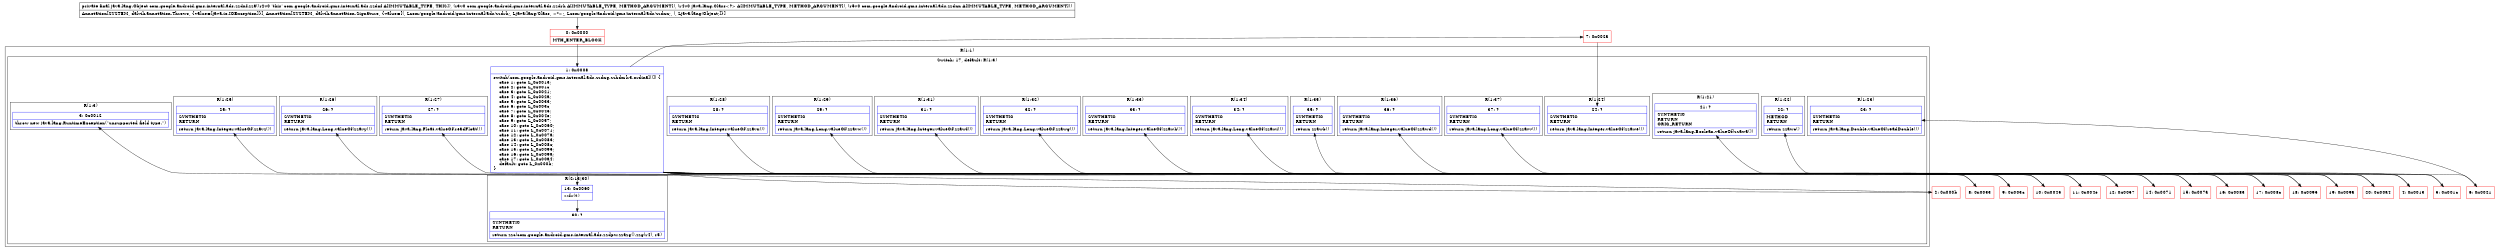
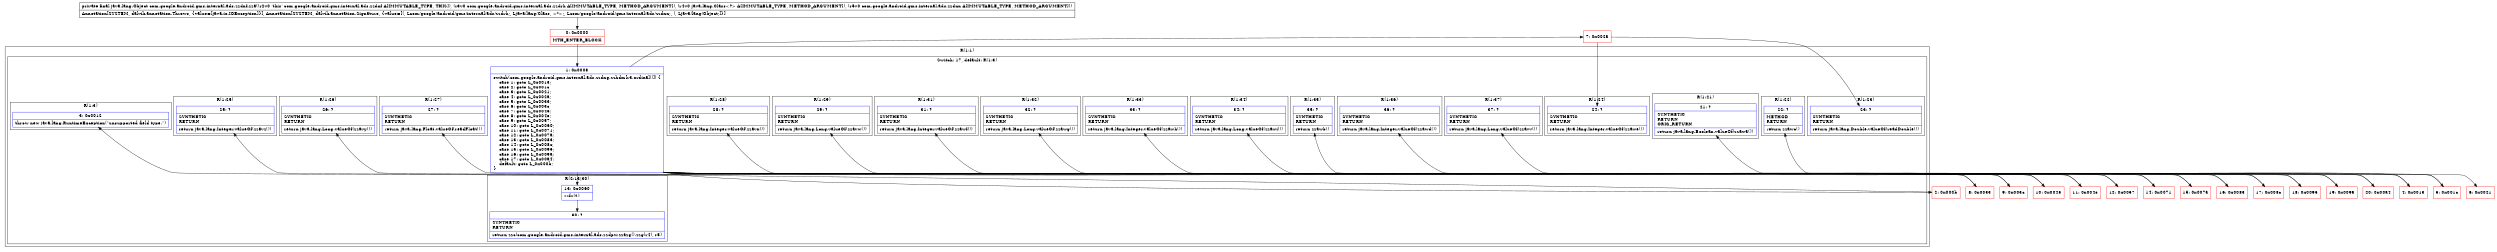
  digraph {
    node [color=blue shape=record]
    n1 [label="{21\:\ ?|SYNTHETIC\lRETURN\lORIG_RETURN\l|return java.lang.Boolean.valueOf(zzawa())\l}"]
    n2 [label="{22\:\ ?|METHOD\lRETURN\l|return zzawc()\l}"]
    n3 [label="{23\:\ ?|SYNTHETIC\lRETURN\l|return java.lang.Double.valueOf(readDouble())\l}"]
    n4 [label="{24\:\ ?|SYNTHETIC\lRETURN\l|return java.lang.Integer.valueOf(zzawe())\l}"]
    n5 [label="{25\:\ ?|SYNTHETIC\lRETURN\l|return java.lang.Integer.valueOf(zzavz())\l}"]
    n6 [label="{26\:\ ?|SYNTHETIC\lRETURN\l|return java.lang.Long.valueOf(zzavy())\l}"]
    n7 [label="{27\:\ ?|SYNTHETIC\lRETURN\l|return java.lang.Float.valueOf(readFloat())\l}"]
    n8 [label="{28\:\ ?|SYNTHETIC\lRETURN\l|return java.lang.Integer.valueOf(zzavx())\l}"]
    n9 [label="{29\:\ ?|SYNTHETIC\lRETURN\l|return java.lang.Long.valueOf(zzavw())\l}"]
    n10 [label="{13\:\ 0x0060|zzfv(2)\l}"]
    n11 [label="{30\:\ ?|SYNTHETIC\lRETURN\l|return zzc(com.google.android.gms.internal.ads.zzdpw.zzazg().zzg(r4), r5)\l}"]
    n12 [label="{31\:\ ?|SYNTHETIC\lRETURN\l|return java.lang.Integer.valueOf(zzawf())\l}"]
    n13 [label="{32\:\ ?|SYNTHETIC\lRETURN\l|return java.lang.Long.valueOf(zzawg())\l}"]
    n14 [label="{33\:\ ?|SYNTHETIC\lRETURN\l|return java.lang.Integer.valueOf(zzawh())\l}"]
    n15 [label="{34\:\ ?|SYNTHETIC\lRETURN\l|return java.lang.Long.valueOf(zzawi())\l}"]
    n16 [label="{35\:\ ?|SYNTHETIC\lRETURN\l|return zzawb()\l}"]
    n17 [label="{36\:\ ?|SYNTHETIC\lRETURN\l|return java.lang.Integer.valueOf(zzawd())\l}"]
    n18 [label="{37\:\ ?|SYNTHETIC\lRETURN\l|return java.lang.Long.valueOf(zzavv())\l}"]
    n19 [label="{3\:\ 0x0012|throw new java.lang.RuntimeException(\"unsupported field type.\")\l}"]
    n20 [label="{1\:\ 0x0008|switch(com.google.android.gms.internal.ads.zzdng.zzhdm[r3.ordinal()]) \{\l    case 1: goto L_0x0013;\l    case 2: goto L_0x001c;\l    case 3: goto L_0x0021;\l    case 4: goto L_0x002a;\l    case 5: goto L_0x0033;\l    case 6: goto L_0x003c;\l    case 7: goto L_0x0045;\l    case 8: goto L_0x004e;\l    case 9: goto L_0x0057;\l    case 10: goto L_0x0060;\l    case 11: goto L_0x0071;\l    case 12: goto L_0x007a;\l    case 13: goto L_0x0083;\l    case 14: goto L_0x008c;\l    case 15: goto L_0x0095;\l    case 16: goto L_0x009a;\l    case 17: goto L_0x00a4;\l    default: goto L_0x000b;\l\}\l}"]
    n21 [color=red label="{2\:\ 0x000b}"]
    n22 [color=red label="{4\:\ 0x0013}"]
    n23 [color=red label="{5\:\ 0x001c}"]
    n24 [color=red label="{6\:\ 0x0021}"]
    n25 [color=red label="{7\:\ 0x002a}"]
    n26 [color=red label="{8\:\ 0x0033}"]
    n27 [color=red label="{9\:\ 0x003c}"]
    n28 [color=red label="{10\:\ 0x0045}"]
    n29 [color=red label="{11\:\ 0x004e}"]
    n30 [color=red label="{12\:\ 0x0057}"]
    n31 [color=red label="{14\:\ 0x0071}"]
    n32 [color=red label="{15\:\ 0x007a}"]
    n33 [color=red label="{16\:\ 0x0083}"]
    n34 [color=red label="{17\:\ 0x008c}"]
    n35 [color=red label="{18\:\ 0x0095}"]
    n36 [color=red label="{19\:\ 0x009a}"]
    n37 [color=red label="{20\:\ 0x00a4}"]
    n38 [color=red label="{0\:\ 0x0000|MTH_ENTER_BLOCK\l}"]
    n39 [label="{private final java.lang.Object com.google.android.gms.internal.ads.zzdnf.zza((r2v0 'this' com.google.android.gms.internal.ads.zzdnf A[IMMUTABLE_TYPE, THIS]), (r3v0 com.google.android.gms.internal.ads.zzdrh A[IMMUTABLE_TYPE, METHOD_ARGUMENT]), (r4v0 java.lang.Class\<?\> A[IMMUTABLE_TYPE, METHOD_ARGUMENT]), (r5v0 com.google.android.gms.internal.ads.zzdnn A[IMMUTABLE_TYPE, METHOD_ARGUMENT]))  | Annotation[SYSTEM, dalvik.annotation.Throws, \{value=[java.io.IOException]\}], Annotation[SYSTEM, dalvik.annotation.Signature, \{value=[(, Lcom\/google\/android\/gms\/internal\/ads\/zzdrh;, Ljava\/lang\/Class, \<*\>;, Lcom\/google\/android\/gms\/internal\/ads\/zzdnn;, ), Ljava\/lang\/Object;]\}]\l}" color=""]
    subgraph cluster_1 {
      label="R(1:1)"
      subgraph cluster_2 {
        label="Switch: 17, default: R(1:3)"
        n20
        subgraph cluster_3 {
          label="R(1:21)"
          n1
        }
        subgraph cluster_4 {
          label="R(1:22)"
          n2
        }
        subgraph cluster_5 {
          label="R(1:23)"
          n3
        }
        subgraph cluster_6 {
          label="R(1:24)"
          n4
        }
        subgraph cluster_7 {
          label="R(1:25)"
          n5
        }
        subgraph cluster_8 {
          label="R(1:26)"
          n6
        }
        subgraph cluster_9 {
          label="R(1:27)"
          n7
        }
        subgraph cluster_10 {
          label="R(1:28)"
          n8
        }
        subgraph cluster_11 {
          label="R(1:29)"
          n9
        }
        subgraph cluster_12 {
          label="R(2:13|30)"
          n10
          n11
        }
        subgraph cluster_13 {
          label="R(1:31)"
          n12
        }
        subgraph cluster_14 {
          label="R(1:32)"
          n13
        }
        subgraph cluster_15 {
          label="R(1:33)"
          n14
        }
        subgraph cluster_16 {
          label="R(1:34)"
          n15
        }
        subgraph cluster_17 {
          label="R(1:35)"
          n16
        }
        subgraph cluster_18 {
          label="R(1:36)"
          n17
        }
        subgraph cluster_19 {
          label="R(1:37)"
          n18
        }
        subgraph cluster_20 {
          label="R(1:3)"
          n19
        }
      }
    }
    n10 -> n11
    n20 -> n10
    n20 -> n21
    n20 -> n22
    n20 -> n23
    n20 -> n24
    n20 -> n25
    n20 -> n26
    n20 -> n27
    n20 -> n28
    n20 -> n29
    n20 -> n30
    n20 -> n31
    n20 -> n32
    n20 -> n33
    n20 -> n34
    n20 -> n35
    n20 -> n36
    n20 -> n37
    n21 -> n19
    n22 -> n1
    n23 -> n2
-   n24 -> n3
+   n25 -> n3
    n25 -> n4
    n26 -> n5
    n27 -> n6
    n28 -> n7
    n29 -> n8
    n30 -> n9
    n31 -> n12
    n32 -> n13
    n33 -> n14
    n34 -> n15
    n35 -> n16
    n36 -> n17
    n37 -> n18
    n38 -> n20
    n39 -> n38
  }
